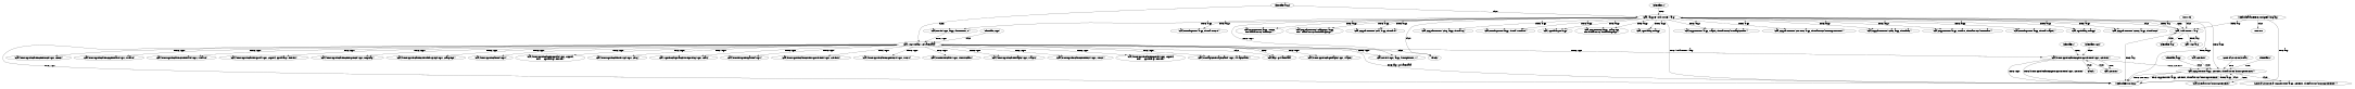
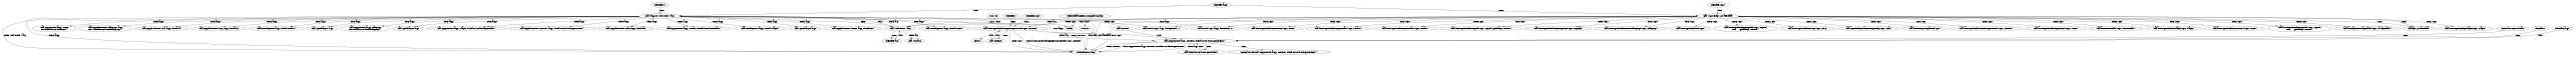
  digraph {
    n1 [label="(Call,copy_to_user(argp, &events, sizeof(struct kvm_vcpu_events)))"]
    n2 [label="(ControlStructure,if (copy_to_user(argp, &events, sizeof(struct kvm_vcpu_events))))"]
    n3 [label="(MethodReturn,long)"]
    n4 [label="(Call,sizeof(struct kvm_vcpu_events))"]
    n5 [label="(Call,*argp = (void __user *)arg)"]
    n6 [label="(Call,(void __user *)arg)"]
    n7 [label="(Call,memdup_user(argp, sizeof(*u.xcrs)))"]
    n8 [label="(Call,msr_io(vcpu, argp, do_set_msr, 0))"]
    n9 [label="(Call,copy_to_user(argp, u.xcrs,\n\t\t\t\t sizeof(struct kvm_xcrs)))"]
    n10 [label="(Call,copy_from_user(&dbgregs, argp,\n\t\t\t\t   sizeof(struct kvm_debugregs)))"]
    n11 [label="(Call,copy_from_user(&va, argp, sizeof va))"]
    n12 [label="(Block,)"]
    n13 [label="(Call,copy_from_user(&irq, argp, sizeof irq))"]
    n14 [label="(Call,memdup_user(argp, sizeof(*u.xsave)))"]
    n15 [label="(Call,*cpuid_arg = argp)"]
    n16 [label="(Call,copy_to_user(argp, &dbgregs,\n\t\t\t\t sizeof(struct kvm_debugregs)))"]
    n17 [label="(Call,*cpuid_arg = argp)"]
    n18 [label="(Call,msr_io(vcpu, argp, kvm_get_msr, 1))"]
    n19 [label="(Call,copy_to_user(argp, u.lapic, sizeof(struct kvm_lapic_state)))"]
    n20 [label="(Call,copy_from_user(&events, argp, sizeof(struct kvm_vcpu_events)))"]
    n21 [label="(Call,copy_from_user(&tac, argp, sizeof tac))"]
    n22 [label="(Call,copy_to_user(argp, u.xsave, sizeof(struct kvm_xsave)))"]
    n23 [label="(Call,memdup_user(argp, sizeof(*u.lapic)))"]
    n24 [label="(Call,*cpuid_arg = argp)"]
    n25 [label="(Call,copy_from_user(&mce, argp, sizeof mce))"]
    n26 [label="(Identifier,arg)"]
    n27 [label="(Call,(u32)arg)"]
    n28 [label="(MethodParameterIn,unsigned long arg)"]
    1000100
    n30 [label="(Call,kvm_vcpu_ioctl_x86_get_vcpu_events(vcpu, &events))"]
    n31 [label="(Call,&events)"]
    n32 [label="(Block,)"]
    n33 [label="(Call,*vcpu = filp->private_data)"]
    n34 [label="(Call,kvm_vcpu_ioctl_x86_set_mce(vcpu, &mce))"]
    n35 [label="(Call,kvm_vcpu_ioctl_x86_get_xsave(vcpu, u.xsave))"]
    n36 [label="(Call,kvm_vcpu_ioctl_x86_set_xsave(vcpu, u.xsave))"]
    n37 [label="(Call,kvm_vcpu_ioctl_set_cpuid(vcpu, &cpuid, cpuid_arg->entries))"]
    n38 [label="(Call,kvm_vcpu_ioctl_x86_setup_mce(vcpu, mcg_cap))"]
    n39 [label="(Call,kvm_vcpu_ioctl_x86_set_debugregs(vcpu, &dbgregs))"]
    n40 [label="(Call,kvm_vcpu_ioctl_nmi(vcpu))"]
    n41 [label="(Call,kvm_vcpu_ioctl_get_cpuid2(vcpu, &cpuid,\n\t\t\t\t\t      cpuid_arg->entries))"]
    n42 [label="(Call,kvm_vcpu_ioctl_interrupt(vcpu, &irq))"]
    n43 [label="(Call,vcpu_ioctl_tpr_access_reporting(vcpu, &tac))"]
    n44 [label="(Call,kvm_set_guest_paused(vcpu))"]
    n45 [label="(Call,kvm_vcpu_ioctl_x86_set_vcpu_events(vcpu, &events))"]
    n46 [label="(Call,kvm_vcpu_ioctl_x86_get_xcrs(vcpu, u.xcrs))"]
    n47 [label="(Call,kvm_set_tsc_khz(vcpu, user_tsc_khz))"]
    n48 [label="(Call,kvm_vcpu_ioctl_set_lapic(vcpu, u.lapic))"]
    n49 [label="(Call,kvm_vcpu_ioctl_x86_set_xcrs(vcpu, u.xcrs))"]
    n50 [label="(Call,kvm_vcpu_ioctl_set_cpuid2(vcpu, &cpuid,\n\t\t\t\t\t      cpuid_arg->entries))"]
    n51 [label="(Call,kvm_lapic_set_vapic_addr(vcpu, va.vapic_addr))"]
    n52 [label="(Call,filp->private_data)"]
    n53 [label="(Call,kvm_vcpu_ioctl_get_lapic(vcpu, u.lapic))"]
    n54 [label="(ControlStructure,break;)"]
    n55 [label="(Identifier,argp)"]
    n56 [label="(Identifier,r)"]
    n57 [label="(Identifier,argp)"]
    n58 [label="(Identifier,u)"]
    n59 [label="(Identifier,r)"]
    n60 [label="(Identifier,vcpu)"]
    n61 [label="(Identifier,vcpu)"]
    n62 [label="(Call,&events)"]
    1000115
    n1 -> n2 [label="AST: "]
    n1 -> n3 [label="DDG: &events"]
    n1 -> n3 [label="DDG: copy_to_user(argp, &events, sizeof(struct kvm_vcpu_events))"]
    n1 -> n3 [label="DDG: argp"]
    n1 -> n4 [label="CFG: "]
    n4 -> n1 [label="AST: "]
    n5 -> n1 [label="DDG: argp"]
    n5 -> n3 [label="DDG: (void __user *)arg"]
    n5 -> n3 [label="DDG: argp"]
    n5 -> n6 [label="CFG: "]
    n5 -> n7 [label="DDG: argp"]
    n5 -> n8 [label="DDG: argp"]
    n5 -> n9 [label="DDG: argp"]
    n5 -> n10 [label="DDG: argp"]
    n5 -> n11 [label="DDG: argp"]
    n5 -> n12 [label="AST: "]
    n5 -> n13 [label="DDG: argp"]
    n5 -> n14 [label="DDG: argp"]
    n5 -> n15 [label="DDG: argp"]
    n5 -> n16 [label="DDG: argp"]
    n5 -> n17 [label="DDG: argp"]
    n5 -> n18 [label="DDG: vcpu"]
    n5 -> n19 [label="DDG: argp"]
    n5 -> n20 [label="DDG: argp"]
    n5 -> n21 [label="DDG: argp"]
    n5 -> n22 [label="DDG: argp"]
    n5 -> n23 [label="DDG: argp"]
    n5 -> n24 [label="DDG: argp"]
    n5 -> n25 [label="DDG: argp"]
-   n6 -> n3 [label="DDG: arg"]
    n6 -> n5 [label="AST: "]
    n6 -> n5 [label="DDG: arg"]
    n6 -> n26 [label="CFG: "]
    n6 -> n27 [label="DDG: arg"]
    n26 -> n6 [label="AST: "]
    n28 -> n3 [label="DDG: arg"]
    n28 -> n6 [label="DDG: arg"]
    n28 -> 1000100 [label="AST: "]
    n30 -> n1 [label="DDG: &events"]
    n30 -> n3 [label="DDG: vcpu"]
    n30 -> n3 [label="DDG: kvm_vcpu_ioctl_x86_get_vcpu_events(vcpu, &events)"]
    n30 -> n31 [label="CFG: "]
    n30 -> n32 [label="AST: "]
    n31 -> n30 [label="AST: "]
    n33 -> n3 [label="DDG: filp->private_data"]
    n33 -> n3 [label="DDG: vcpu"]
-   n8 -> n33 [label="DDG: vcpu"]
+   n33 -> n8 [label="DDG: vcpu"]
    n33 -> n12 [label="AST: "]
    n33 -> n18 [label="DDG: vcpu"]
    n33 -> n30 [label="DDG: vcpu"]
    n33 -> n34 [label="DDG: vcpu"]
    n33 -> n35 [label="DDG: vcpu"]
    n33 -> n36 [label="DDG: vcpu"]
    n33 -> n37 [label="DDG: vcpu"]
    n33 -> n38 [label="DDG: vcpu"]
    n33 -> n39 [label="DDG: vcpu"]
    n33 -> n40 [label="DDG: vcpu"]
    n33 -> n41 [label="DDG: vcpu"]
    n33 -> n42 [label="DDG: vcpu"]
    n33 -> n43 [label="DDG: vcpu"]
    n33 -> n44 [label="DDG: vcpu"]
    n33 -> n45 [label="DDG: vcpu"]
    n33 -> n46 [label="DDG: vcpu"]
    n33 -> n47 [label="DDG: vcpu"]
    n33 -> n48 [label="DDG: vcpu"]
    n33 -> n49 [label="DDG: vcpu"]
    n33 -> n50 [label="DDG: vcpu"]
    n33 -> n51 [label="DDG: vcpu"]
    n33 -> n52 [label="CFG: "]
    n33 -> n53 [label="DDG: vcpu"]
    n52 -> n33 [label="AST: "]
    n54 -> n1 [label="CFG: "]
    n55 -> n5 [label="AST: "]
    n55 -> n33 [label="CFG: "]
    n56 -> n1 [label="CFG: "]
    n57 -> n1 [label="AST: "]
    n58 -> n5 [label="CFG: "]
    n59 -> n30 [label="CFG: "]
    n60 -> n30 [label="AST: "]
    n61 -> n33 [label="AST: "]
    n62 -> n1 [label="AST: "]
    1000115 -> n6 [label="AST: "]
  }
